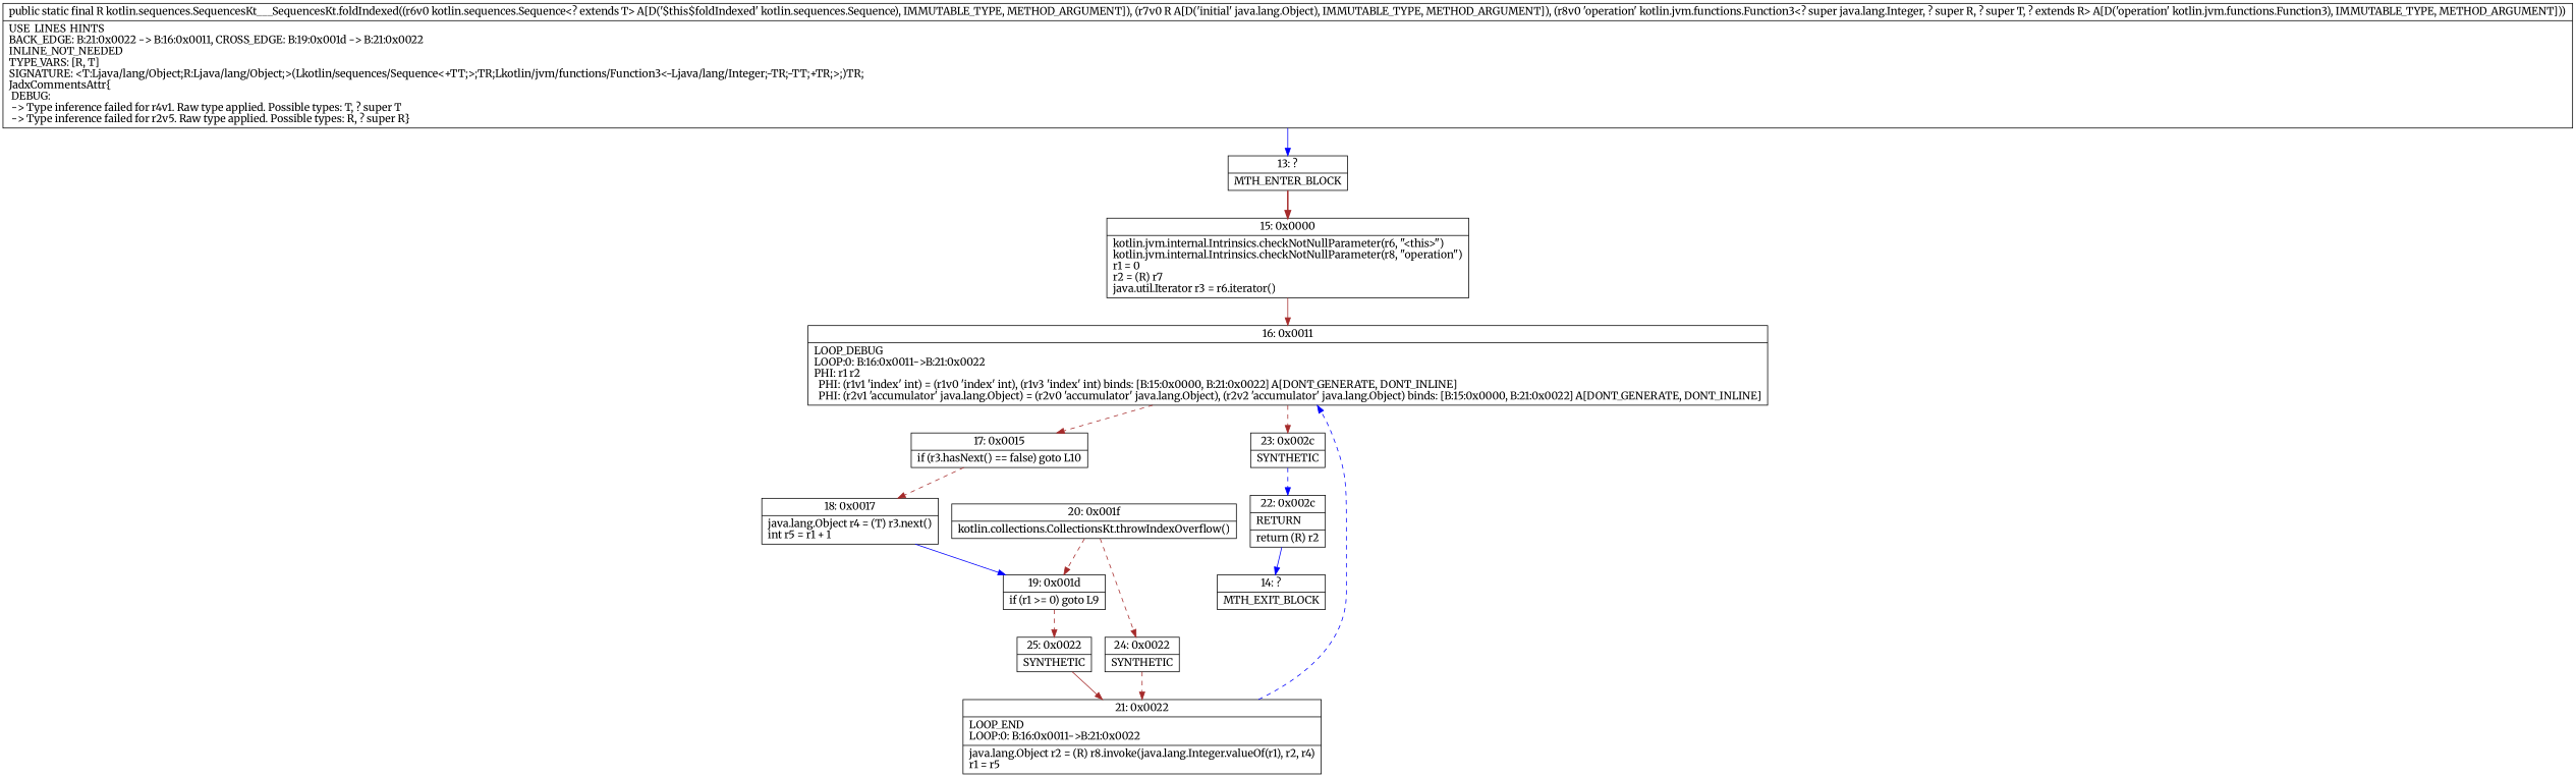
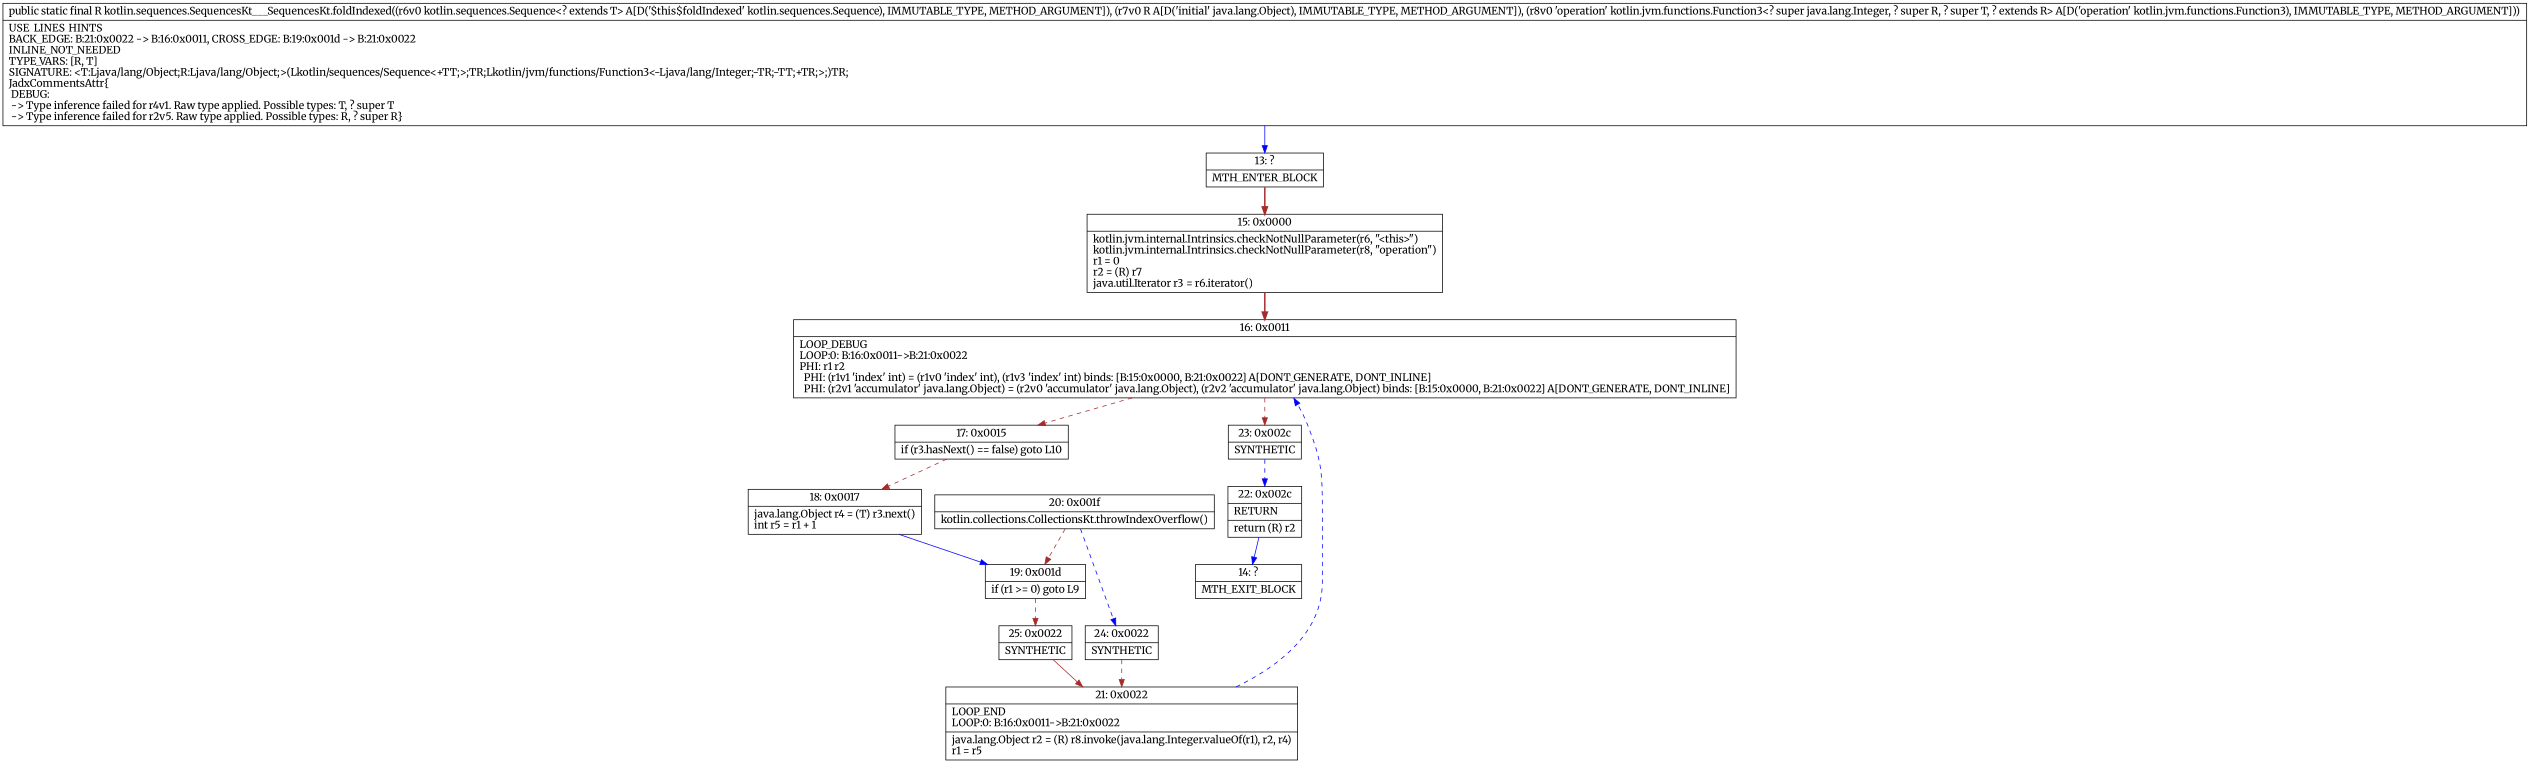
  digraph {
    fontname=Merriweather
    node [fontname=Merriweather shape=record]
    edge [color=brown fontname=Merriweather style=dashed]
    n1 [label="{13\:\ ?|MTH_ENTER_BLOCK\l}"]
    n2 [label="{15\:\ 0x0000|kotlin.jvm.internal.Intrinsics.checkNotNullParameter(r6, \"\<this\>\")\lkotlin.jvm.internal.Intrinsics.checkNotNullParameter(r8, \"operation\")\lr1 = 0\lr2 = (R) r7\ljava.util.Iterator r3 = r6.iterator()\l}"]
    n3 [label="{16\:\ 0x0011|LOOP_DEBUG\lLOOP:0: B:16:0x0011\-\>B:21:0x0022\lPHI: r1 r2 \l  PHI: (r1v1 'index' int) = (r1v0 'index' int), (r1v3 'index' int) binds: [B:15:0x0000, B:21:0x0022] A[DONT_GENERATE, DONT_INLINE]\l  PHI: (r2v1 'accumulator' java.lang.Object) = (r2v0 'accumulator' java.lang.Object), (r2v2 'accumulator' java.lang.Object) binds: [B:15:0x0000, B:21:0x0022] A[DONT_GENERATE, DONT_INLINE]\l}"]
    n4 [label="{17\:\ 0x0015|if (r3.hasNext() == false) goto L10\l}"]
    n5 [label="{23\:\ 0x002c|SYNTHETIC\l}"]
    n6 [label="{18\:\ 0x0017|java.lang.Object r4 = (T) r3.next()\lint r5 = r1 + 1\l}"]
    n7 [label="{19\:\ 0x001d|if (r1 \>= 0) goto L9\l}"]
    n8 [label="{22\:\ 0x002c|RETURN\l|return (R) r2\l}"]
    n9 [label="{25\:\ 0x0022|SYNTHETIC\l}"]
    n10 [label="{20\:\ 0x001f|kotlin.collections.CollectionsKt.throwIndexOverflow()\l}"]
    n11 [label="{24\:\ 0x0022|SYNTHETIC\l}"]
    n12 [label="{21\:\ 0x0022|LOOP_END\lLOOP:0: B:16:0x0011\-\>B:21:0x0022\l|java.lang.Object r2 = (R) r8.invoke(java.lang.Integer.valueOf(r1), r2, r4)\lr1 = r5\l}"]
    n13 [label="{14\:\ ?|MTH_EXIT_BLOCK\l}"]
    n14 [label="{public static final R kotlin.sequences.SequencesKt___SequencesKt.foldIndexed((r6v0 kotlin.sequences.Sequence\<? extends T\> A[D('$this$foldIndexed' kotlin.sequences.Sequence), IMMUTABLE_TYPE, METHOD_ARGUMENT]), (r7v0 R A[D('initial' java.lang.Object), IMMUTABLE_TYPE, METHOD_ARGUMENT]), (r8v0 'operation' kotlin.jvm.functions.Function3\<? super java.lang.Integer, ? super R, ? super T, ? extends R\> A[D('operation' kotlin.jvm.functions.Function3), IMMUTABLE_TYPE, METHOD_ARGUMENT]))  | USE_LINES_HINTS\lBACK_EDGE: B:21:0x0022 \-\> B:16:0x0011, CROSS_EDGE: B:19:0x001d \-\> B:21:0x0022\lINLINE_NOT_NEEDED\lTYPE_VARS: [R, T]\lSIGNATURE: \<T:Ljava\/lang\/Object;R:Ljava\/lang\/Object;\>(Lkotlin\/sequences\/Sequence\<+TT;\>;TR;Lkotlin\/jvm\/functions\/Function3\<\-Ljava\/lang\/Integer;\-TR;\-TT;+TR;\>;)TR;\lJadxCommentsAttr\{\l DEBUG: \l \-\> Type inference failed for r4v1. Raw type applied. Possible types: T, ? super T\l \-\> Type inference failed for r2v5. Raw type applied. Possible types: R, ? super R\}\l}"]
    n1 -> n2 [style=bold]
-   n2 -> n3 [style=solid]
+   n2 -> n3 [style=bold]
    n3 -> n4
    n3 -> n5
    n4 -> n6
    n5 -> n8 [color=blue]
    n6 -> n7 [color=blue style=solid]
    n7 -> n9
    n8 -> n13 [color=blue style=solid]
    n9 -> n12 [style=solid]
    n10 -> n7
-   n10 -> n11
+   n10 -> n11 [color=blue]
    n11 -> n12
    n12 -> n3 [color=blue]
    n14 -> n1 [color=blue style=solid]
  }
